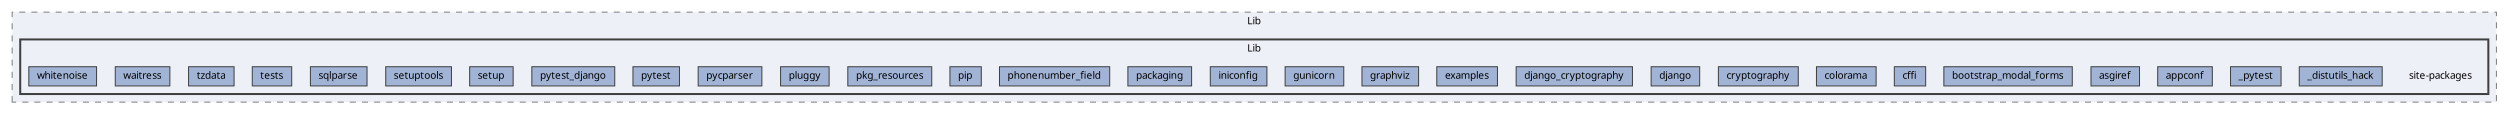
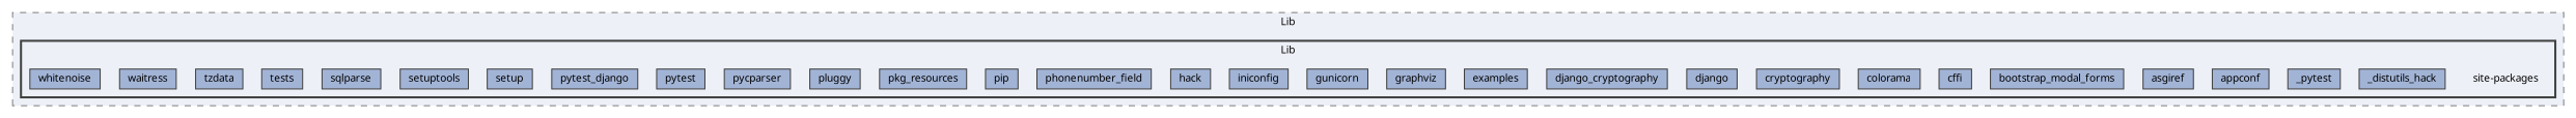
  digraph {
    compound=true
    fontname="Noto Sans"
    node [fontname="Noto Sans" fontsize=10 shape=box color=grey25 fillcolor="#a2b4d6" style=filled]
    n1 [height=0.2 label="site-packages" shape=plaintext width=0.4 color="" fillcolor="" style=""]
    n2 [height=0.2 label=_distutils_hack width=0.4]
    n3 [height=0.2 label=_pytest width=0.4]
    n4 [height=0.2 label=appconf width=0.4]
    n5 [height=0.2 label=asgiref width=0.4]
    n6 [height=0.2 label=bootstrap_modal_forms width=0.4]
    n7 [height=0.2 label=cffi width=0.4]
    n8 [height=0.2 label=colorama width=0.4]
    n9 [height=0.2 label=cryptography width=0.4]
    n10 [height=0.2 label=django width=0.4]
    n11 [height=0.2 label=django_cryptography width=0.4]
    n12 [height=0.2 label=examples width=0.4]
    n13 [height=0.2 label=graphviz width=0.4]
    n14 [height=0.2 label=gunicorn width=0.4]
    n15 [height=0.2 label=iniconfig width=0.4]
-   n16 [height=0.2 label=packaging width=0.4]
+   n16 [height=0.2 label=hack width=0.4]
    n17 [height=0.2 label=phonenumber_field width=0.4]
    n18 [height=0.2 label=pip width=0.4]
    n19 [height=0.2 label=pkg_resources width=0.4]
    n20 [height=0.2 label=pluggy width=0.4]
    n21 [height=0.2 label=pycparser width=0.4]
    n22 [height=0.2 label=pytest width=0.4]
    n23 [height=0.2 label=pytest_django width=0.4]
    n24 [height=0.2 label=setup width=0.4]
    n25 [height=0.2 label=setuptools width=0.4]
    n26 [height=0.2 label=sqlparse width=0.4]
    n27 [height=0.2 label=tests width=0.4]
    n28 [height=0.2 label=tzdata width=0.4]
    n29 [height=0.2 label=waitress width=0.4]
    n30 [height=0.2 label=whitenoise width=0.4]
    subgraph cluster_1 {
      bgcolor="#edf0f7"
      fontsize=10
      label=Lib
      pencolor=grey50
      style="filled,dashed"
      subgraph cluster_2 {
        bgcolor="#edf0f7"
        fontsize=10
        pencolor=grey25
        style="filled,bold"
        n1
        n2
        n3
        n4
        n5
        n6
        n7
        n8
        n9
        n10
        n11
        n12
        n13
        n14
        n15
        n16
        n17
        n18
        n19
        n20
        n21
        n22
        n23
        n24
        n25
        n26
        n27
        n28
        n29
        n30
      }
    }
  }
